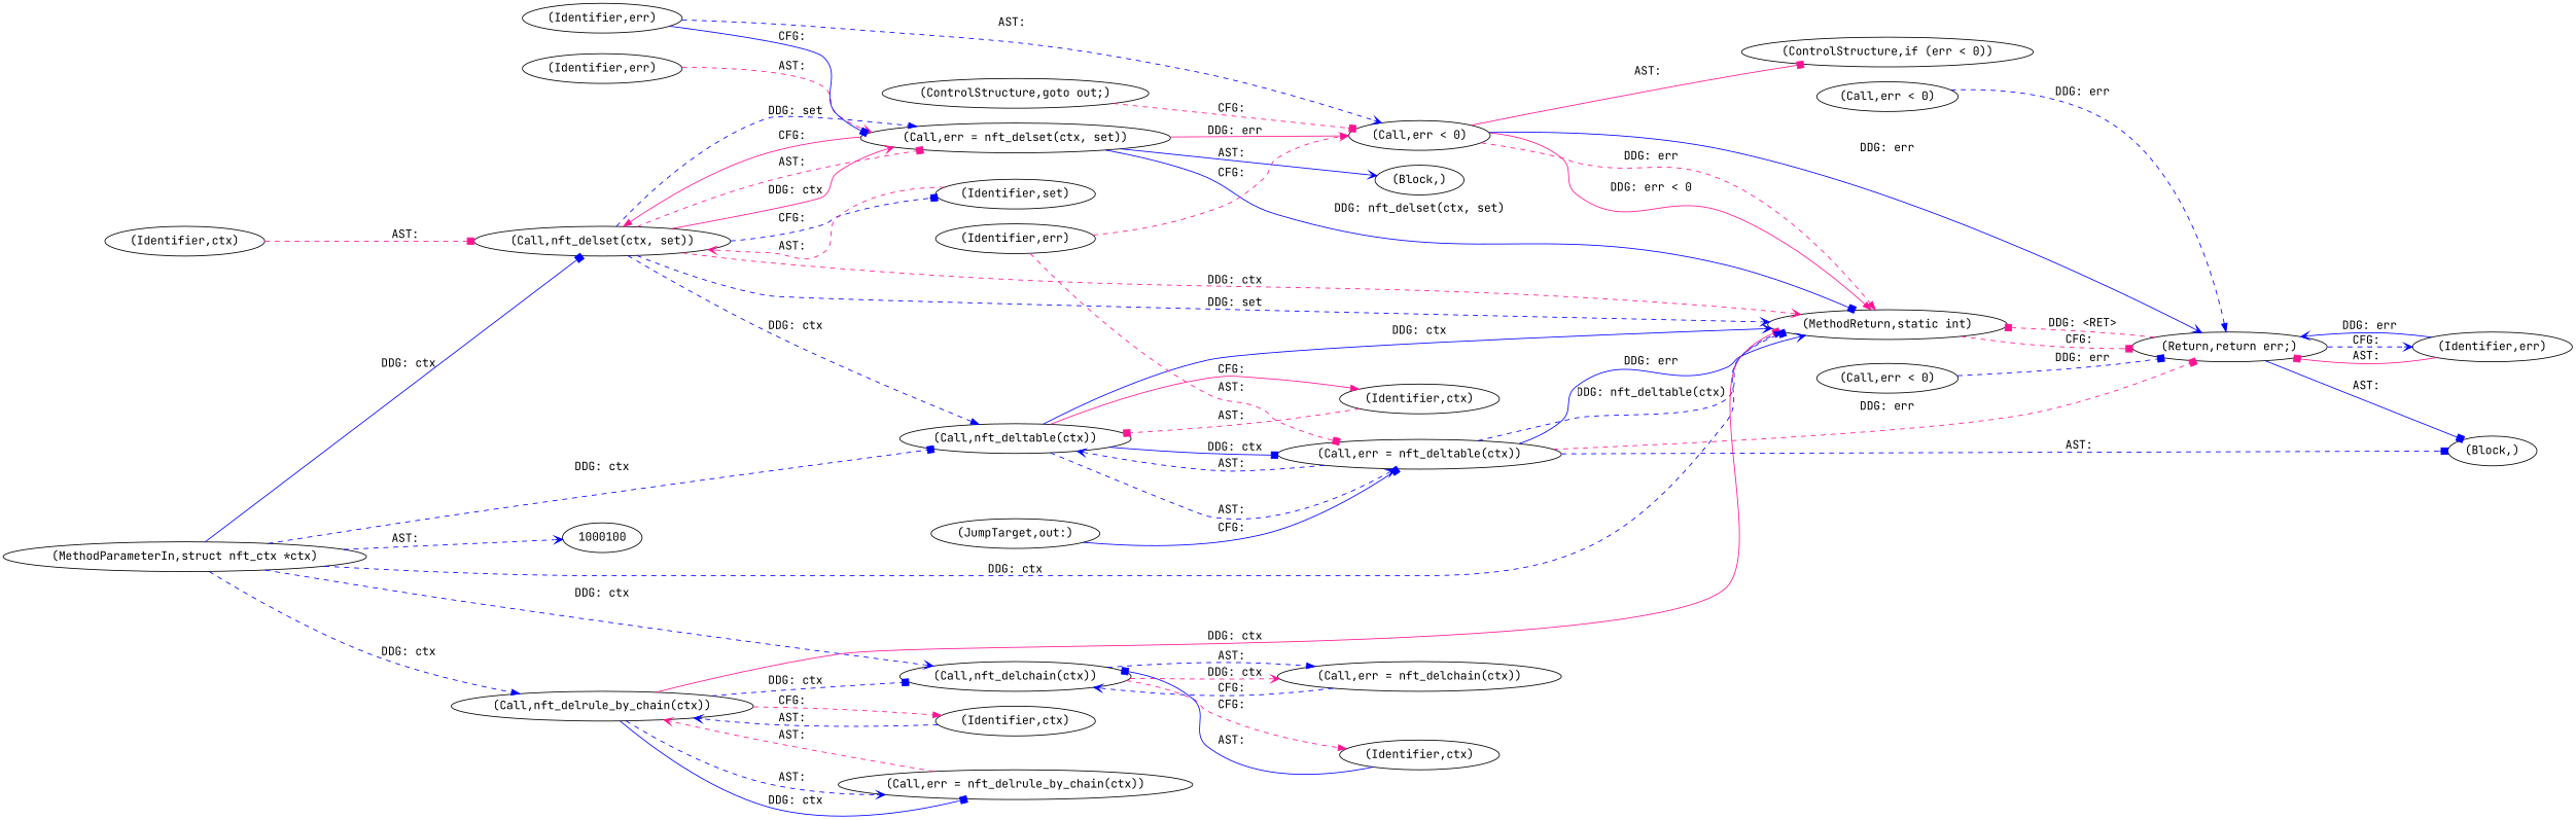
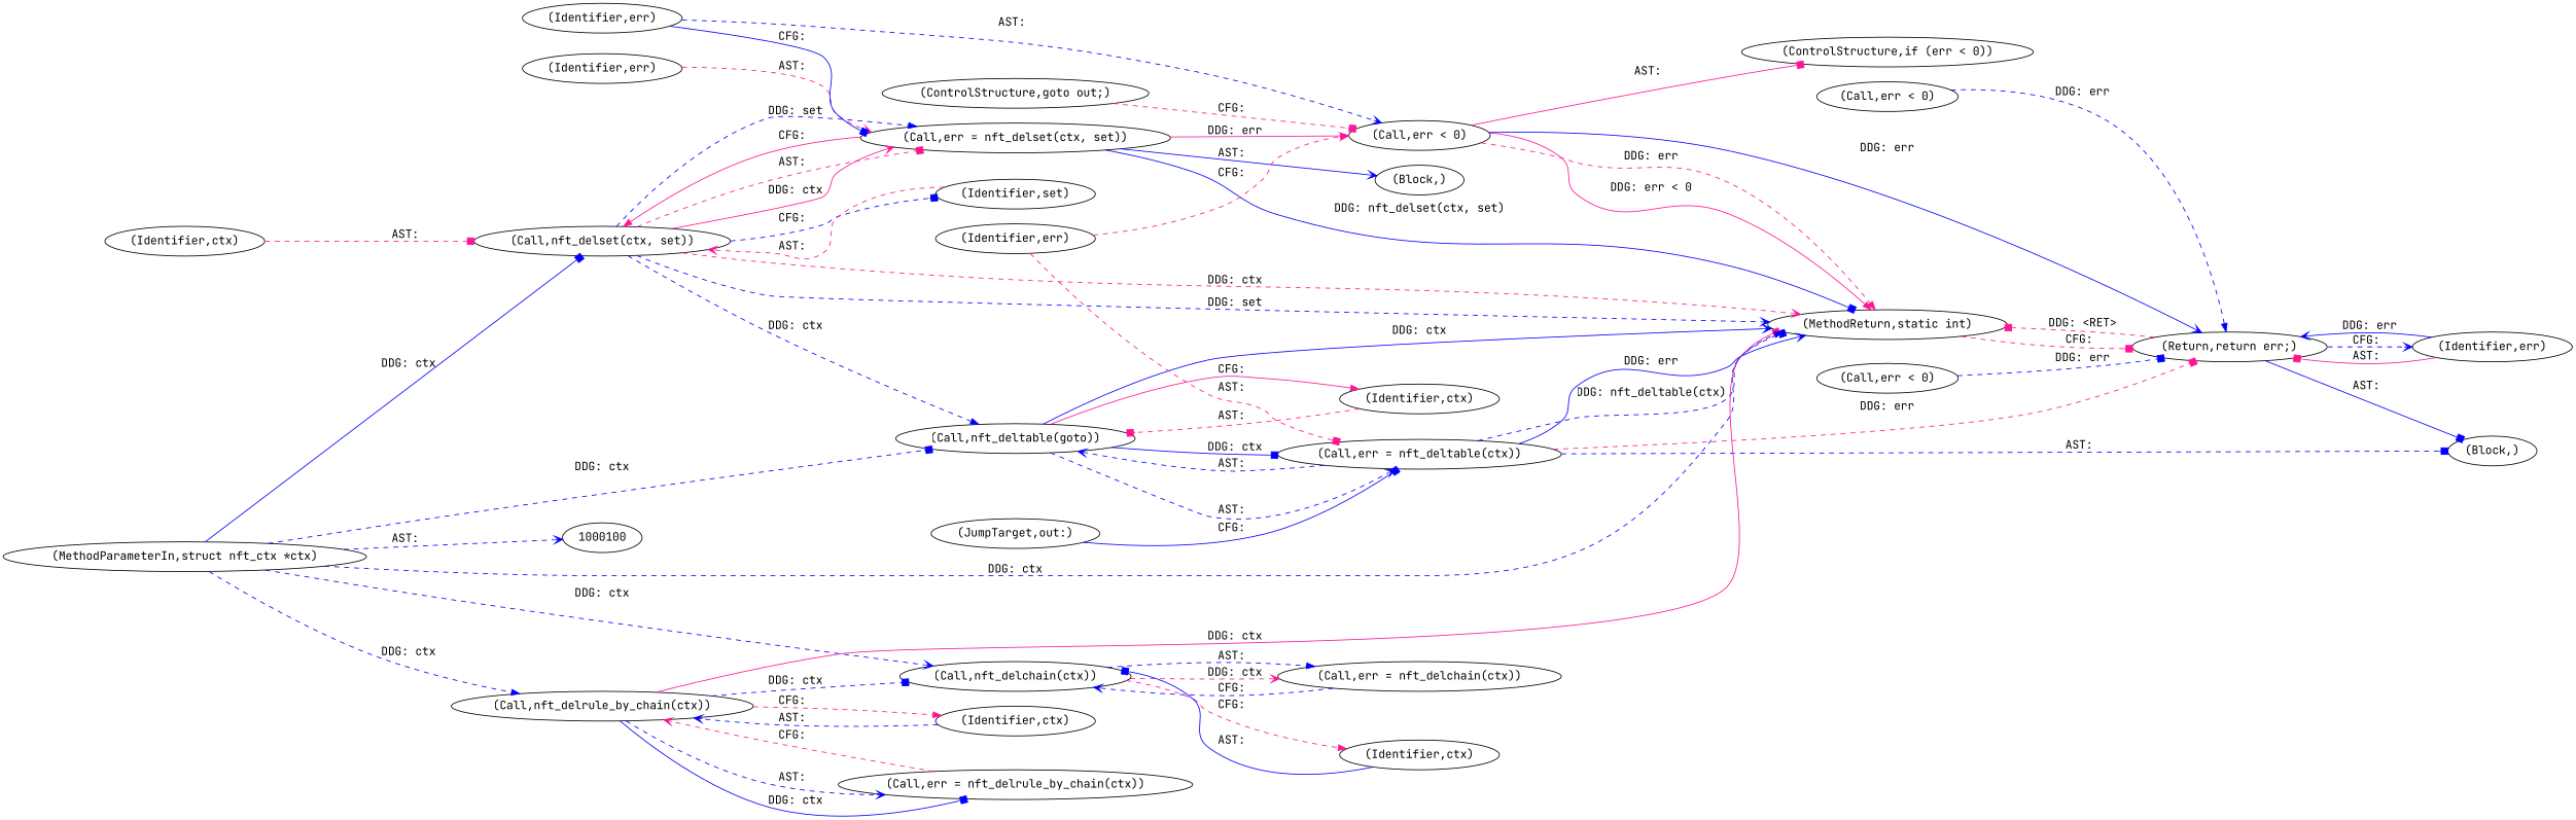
  digraph {
    fontname="JetBrains Mono"
    rankdir=LR
    node [fontname="JetBrains Mono"]
    edge [arrowhead=box color=blue fontname="JetBrains Mono" style=dashed]
    n1 [label="(Call,nft_delset(ctx, set))"]
    n2 [label="(Call,err = nft_delset(ctx, set))"]
-   n3 [label="(Call,nft_deltable(ctx))"]
+   n3 [label="(Call,nft_deltable(goto))"]
    n4 [label="(Identifier,set)"]
    n5 [label="(MethodReturn,static int)"]
    n6 [label="(Call,err < 0)"]
    n7 [label="(Block,)"]
    n8 [label="(Call,err = nft_deltable(ctx))"]
    n9 [label="(Identifier,ctx)"]
    n10 [label="(Return,return err;)"]
    n11 [label="(Call,nft_delchain(ctx))"]
    n12 [label="(Identifier,ctx)"]
    n13 [label="(Call,err = nft_delchain(ctx))"]
    n14 [label="(Call,nft_delrule_by_chain(ctx))"]
    n15 [label="(Call,err = nft_delrule_by_chain(ctx))"]
    n16 [label="(Identifier,ctx)"]
    n17 [label="(MethodParameterIn,struct nft_ctx *ctx)"]
    1000100
    n19 [label="(ControlStructure,if (err < 0))"]
    n20 [label="(Identifier,err)"]
    n21 [label="(Block,)"]
    n22 [label="(ControlStructure,goto out;)"]
    n23 [label="(Identifier,err)"]
    n24 [label="(Identifier,ctx)"]
    n25 [label="(Identifier,err)"]
    n26 [label="(Identifier,err)"]
    n27 [label="(JumpTarget,out:)"]
    n28 [label="(Call,err < 0)"]
    n29 [label="(Call,err < 0)"]
    n1 -> n2 [color=deeppink label="AST: "]
    n1 -> n2 [arrowhead=vee color=deeppink label="DDG: ctx" style=solid]
    n1 -> n2 [arrowhead=normal label="DDG: set"]
    n1 -> n3 [arrowhead=normal label="DDG: ctx"]
    n1 -> n4 [label="CFG: "]
    n1 -> n5 [arrowhead=vee label="DDG: set"]
    n1 -> n5 [arrowhead=vee color=deeppink label="DDG: ctx"]
    n2 -> n1 [arrowhead=normal color=deeppink label="CFG: " style=solid]
    n2 -> n5 [label="DDG: nft_delset(ctx, set)" style=solid]
    n2 -> n6 [arrowhead=normal color=deeppink label="DDG: err" style=solid]
    n2 -> n7 [arrowhead=vee label="AST: " style=solid]
    n3 -> n5 [arrowhead=vee label="DDG: ctx" style=solid]
    n3 -> n8 [arrowhead=vee label="AST: "]
    n3 -> n8 [label="DDG: ctx" style=solid]
    n3 -> n9 [arrowhead=normal color=deeppink label="CFG: " style=solid]
    n4 -> n1 [arrowhead=vee color=deeppink label="AST: "]
    n5 -> n10 [color=deeppink label="CFG: "]
    n6 -> n5 [arrowhead=normal color=deeppink label="DDG: err < 0" style=solid]
    n6 -> n5 [arrowhead=normal color=deeppink label="DDG: err"]
    n6 -> n10 [arrowhead=vee label="DDG: err" style=solid]
    n6 -> n19 [color=deeppink label="AST: " style=solid]
    n8 -> n3 [arrowhead=vee label="AST: "]
    n8 -> n5 [label="DDG: nft_deltable(ctx)"]
    n8 -> n5 [arrowhead=vee label="DDG: err" style=solid]
    n8 -> n10 [color=deeppink label="DDG: err"]
    n8 -> n21 [label="AST: "]
    n9 -> n3 [color=deeppink label="AST: "]
    n10 -> n5 [color=deeppink label="DDG: <RET>"]
    n10 -> n20 [arrowhead=vee label="CFG: "]
    n10 -> n21 [label="AST: " style=solid]
    n11 -> n12 [arrowhead=normal color=deeppink label="CFG: "]
    n11 -> n13 [arrowhead=normal label="AST: "]
    n11 -> n13 [arrowhead=vee color=deeppink label="DDG: ctx"]
    n12 -> n11 [label="AST: " style=solid]
    n13 -> n11 [arrowhead=vee label="CFG: "]
    n14 -> n5 [color=deeppink label="DDG: ctx" style=solid]
    n14 -> n11 [label="DDG: ctx"]
    n14 -> n15 [arrowhead=vee label="AST: "]
    n14 -> n15 [label="DDG: ctx" style=solid]
    n14 -> n16 [arrowhead=normal color=deeppink label="CFG: "]
-   n15 -> n14 [arrowhead=vee color=deeppink label="AST: "]
+   n15 -> n14 [arrowhead=vee color=deeppink label="CFG: "]
    n16 -> n14 [arrowhead=vee label="AST: "]
    n17 -> n1 [label="DDG: ctx" style=solid]
    n17 -> n3 [label="DDG: ctx"]
    n17 -> n5 [arrowhead=normal label="DDG: ctx"]
    n17 -> n11 [arrowhead=vee label="DDG: ctx"]
    n17 -> n14 [arrowhead=normal label="DDG: ctx"]
    n17 -> 1000100 [arrowhead=vee label="AST: "]
    n20 -> n10 [color=deeppink label="AST: " style=solid]
    n20 -> n10 [arrowhead=vee label="DDG: err" style=solid]
    n22 -> n6 [color=deeppink label="CFG: "]
    n23 -> n2 [arrowhead=vee color=deeppink label="AST: "]
    n24 -> n1 [color=deeppink label="AST: "]
    n25 -> n2 [label="CFG: " style=solid]
    n25 -> n6 [arrowhead=vee label="AST: "]
    n26 -> n6 [arrowhead=vee color=deeppink label="CFG: "]
    n26 -> n8 [color=deeppink label="AST: "]
    n27 -> n8 [label="CFG: " style=solid]
    n28 -> n10 [label="DDG: err"]
    n29 -> n10 [arrowhead=normal label="DDG: err"]
  }
